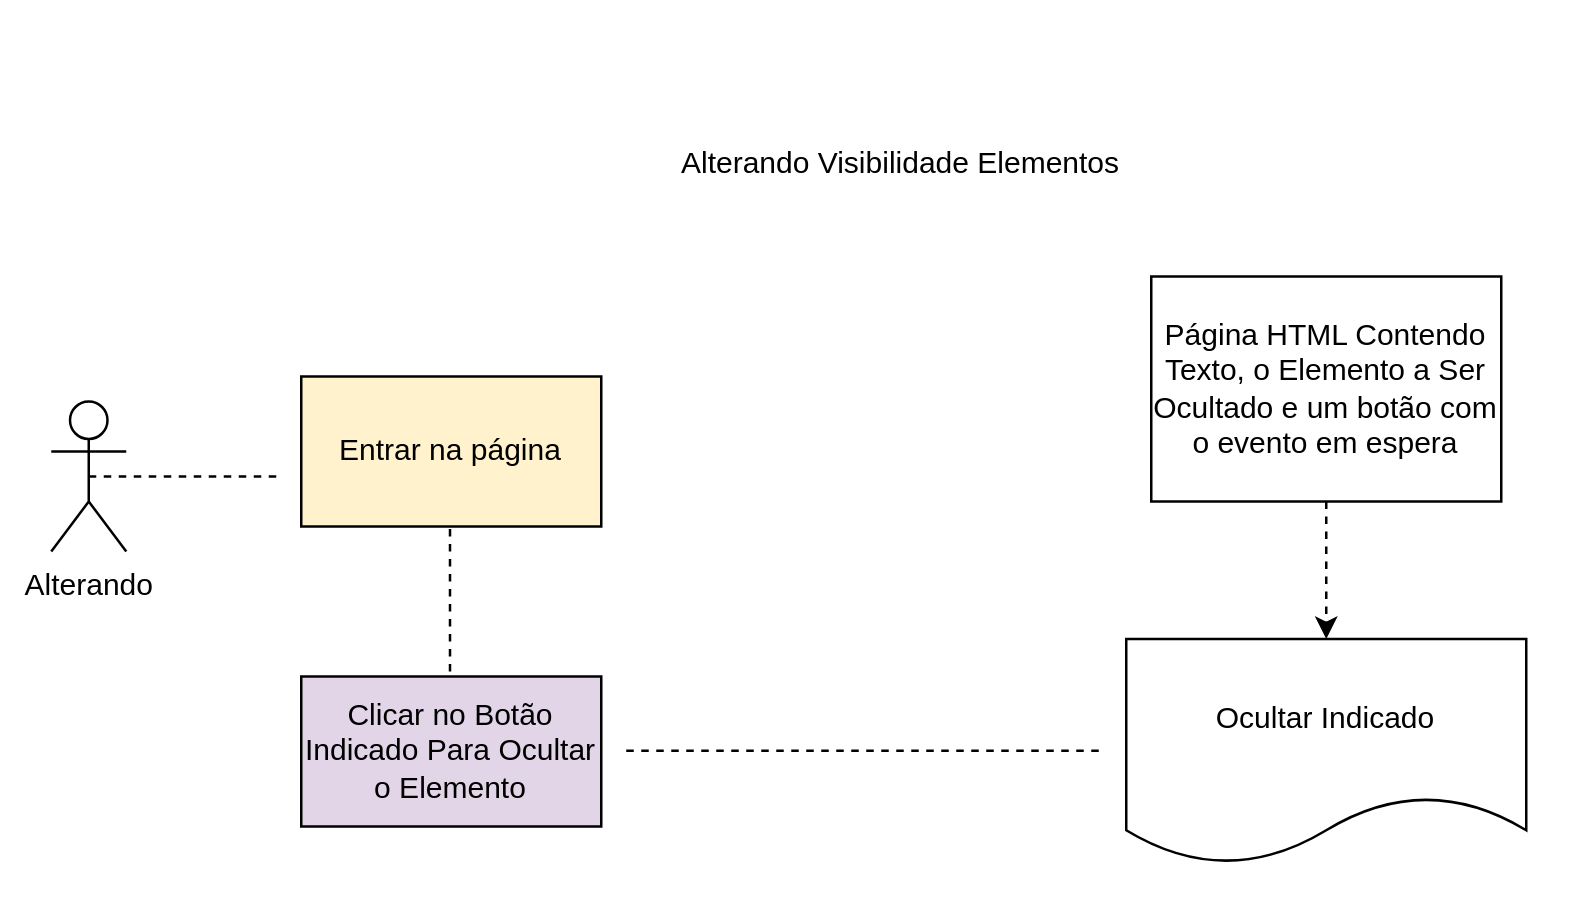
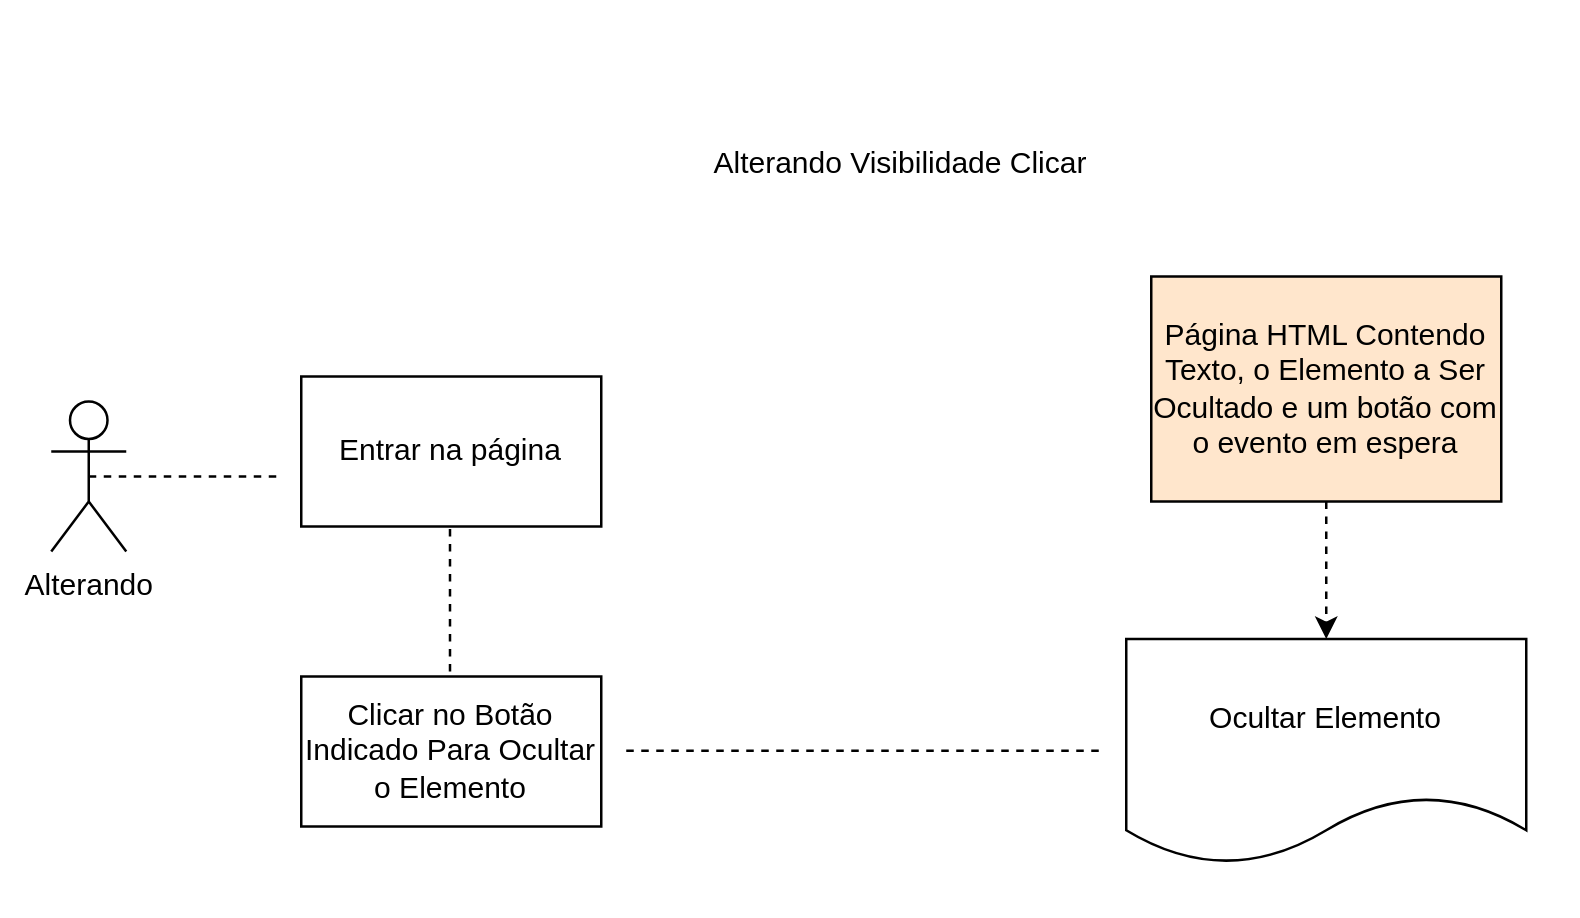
  <mxCell id="0" />
  <mxCell id="1" parent="0" />
- <mxCell id="2" value="Alterando Visibilidade Elementos" style="text;html=1;strokeColor=none;fillColor=none;align=center;verticalAlign=middle;whiteSpace=wrap;rounded=0;" vertex="1" parent="1"><mxGeometry x="260" y="20" width="200" height="90" as="geometry" /></mxCell>
+ <mxCell id="2" value="Alterando Visibilidade Clicar" style="text;html=1;strokeColor=none;fillColor=none;align=center;verticalAlign=middle;whiteSpace=wrap;rounded=0;" vertex="1" parent="1"><mxGeometry x="260" y="20" width="200" height="90" as="geometry" /></mxCell>
  <mxCell id="3" value="Alterando" style="shape=umlActor;verticalLabelPosition=bottom;verticalAlign=top;html=1;outlineConnect=0;" vertex="1" parent="1"><mxGeometry x="20" y="160" width="30" height="60" as="geometry" /></mxCell>
- <mxCell id="4" value="Entrar na página" style="rounded=0;whiteSpace=wrap;html=1;fillColor=#fff2cc;" vertex="1" parent="1"><mxGeometry x="120" y="150" width="120" height="60" as="geometry" /></mxCell>
+ <mxCell id="4" value="Entrar na página" style="rounded=0;whiteSpace=wrap;html=1;" vertex="1" parent="1"><mxGeometry x="120" y="150" width="120" height="60" as="geometry" /></mxCell>
  <mxCell id="5" value="" style="endArrow=none;dashed=1;html=1;exitX=0.5;exitY=0.5;exitDx=0;exitDy=0;exitPerimeter=0;" edge="1" parent="1" source="3"><mxGeometry width="50" height="50" relative="1" as="geometry"><mxPoint x="60" y="230" as="sourcePoint" /><mxPoint x="110" y="190" as="targetPoint" /></mxGeometry></mxCell>
  <mxCell id="6" value="" style="endArrow=none;dashed=1;html=1;" edge="1" parent="1"><mxGeometry width="50" height="50" relative="1" as="geometry"><mxPoint x="179.5" y="280" as="sourcePoint" /><mxPoint x="179.5" y="210" as="targetPoint" /></mxGeometry></mxCell>
- <mxCell id="7" value="Clicar no Botão Indicado Para Ocultar o Elemento" style="rounded=0;whiteSpace=wrap;html=1;fillColor=#e1d5e7;" vertex="1" parent="1"><mxGeometry x="120" y="270" width="120" height="60" as="geometry" /></mxCell>
- <mxCell id="8" value="Ocultar Indicado" style="shape=document;whiteSpace=wrap;html=1;boundedLbl=1;" vertex="1" parent="1"><mxGeometry x="450" y="255" width="160" height="90" as="geometry" /></mxCell>
+ <mxCell id="7" value="Clicar no Botão Indicado Para Ocultar o Elemento" style="rounded=0;whiteSpace=wrap;html=1;" vertex="1" parent="1"><mxGeometry x="120" y="270" width="120" height="60" as="geometry" /></mxCell>
+ <mxCell id="8" value="Ocultar Elemento" style="shape=document;whiteSpace=wrap;html=1;boundedLbl=1;" vertex="1" parent="1"><mxGeometry x="450" y="255" width="160" height="90" as="geometry" /></mxCell>
  <mxCell id="9" value="" style="edgeStyle=none;html=1;dashed=1;" edge="1" parent="1" source="10" target="8"><mxGeometry relative="1" as="geometry" /></mxCell>
- <mxCell id="10" value="Página HTML Contendo Texto, o Elemento a Ser Ocultado e um botão com o evento em espera" style="rounded=0;whiteSpace=wrap;html=1;" vertex="1" parent="1"><mxGeometry x="460" y="110" width="140" height="90" as="geometry" /></mxCell>
+ <mxCell id="10" value="Página HTML Contendo Texto, o Elemento a Ser Ocultado e um botão com o evento em espera" style="rounded=0;whiteSpace=wrap;html=1;fillColor=#ffe6cc;" vertex="1" parent="1"><mxGeometry x="460" y="110" width="140" height="90" as="geometry" /></mxCell>
  <mxCell id="11" value="" style="endArrow=none;dashed=1;html=1;" edge="1" parent="1"><mxGeometry width="50" height="50" relative="1" as="geometry"><mxPoint x="250" y="299.72" as="sourcePoint" /><mxPoint x="440" y="299.72" as="targetPoint" /></mxGeometry></mxCell>
